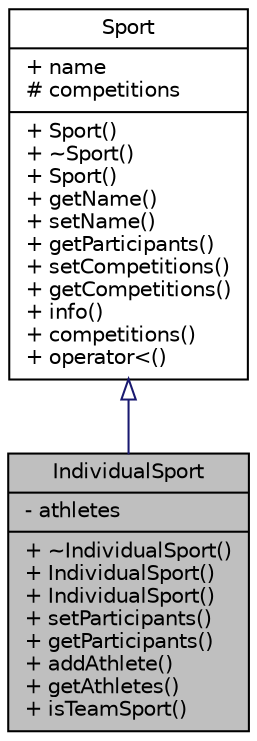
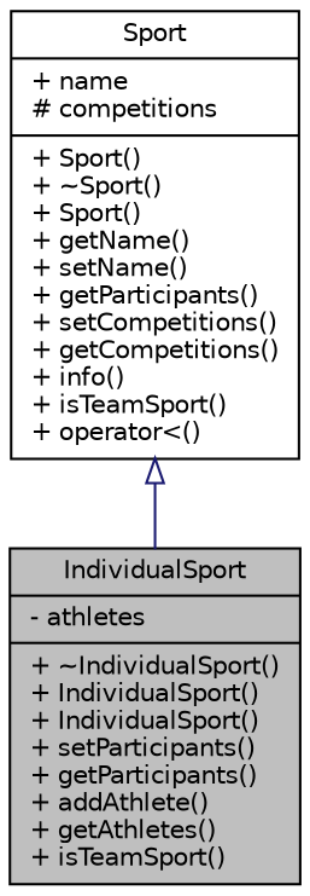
  digraph {
    node [color=black fontname=Helvetica fontsize=10 shape=record style=filled]
    n1 [fillcolor=grey75 fontcolor=black height=0.2 label="{IndividualSport\n|- athletes\l|+ ~IndividualSport()\l+ IndividualSport()\l+ IndividualSport()\l+ setParticipants()\l+ getParticipants()\l+ addAthlete()\l+ getAthletes()\l+ isTeamSport()\l}" width=0.4]
-   n2 [fillcolor=white height=0.2 label="{Sport\n|+ name\l# competitions\l|+ Sport()\l+ ~Sport()\l+ Sport()\l+ getName()\l+ setName()\l+ getParticipants()\l+ setCompetitions()\l+ getCompetitions()\l+ info()\l+ competitions()\l+ operator\<()\l}" width=0.4]
+   n2 [fillcolor=white height=0.2 label="{Sport\n|+ name\l# competitions\l|+ Sport()\l+ ~Sport()\l+ Sport()\l+ getName()\l+ setName()\l+ getParticipants()\l+ setCompetitions()\l+ getCompetitions()\l+ info()\l+ isTeamSport()\l+ operator\<()\l}" width=0.4]
    n2 -> n1 [arrowtail=onormal color=midnightblue dir=back fontname=Helvetica fontsize=10 labelfontname=Helvetica labelfontsize=10 style=solid]
  }
